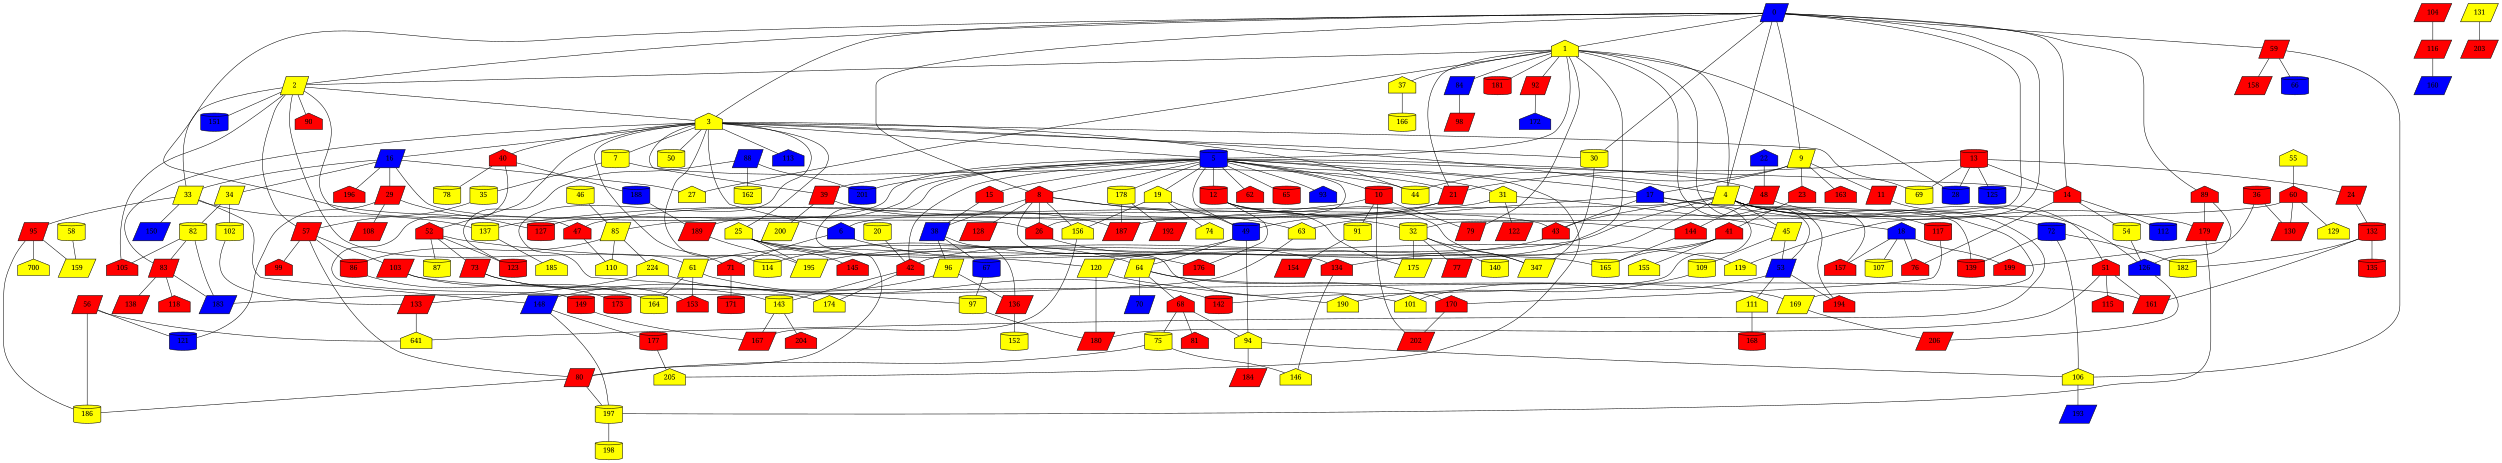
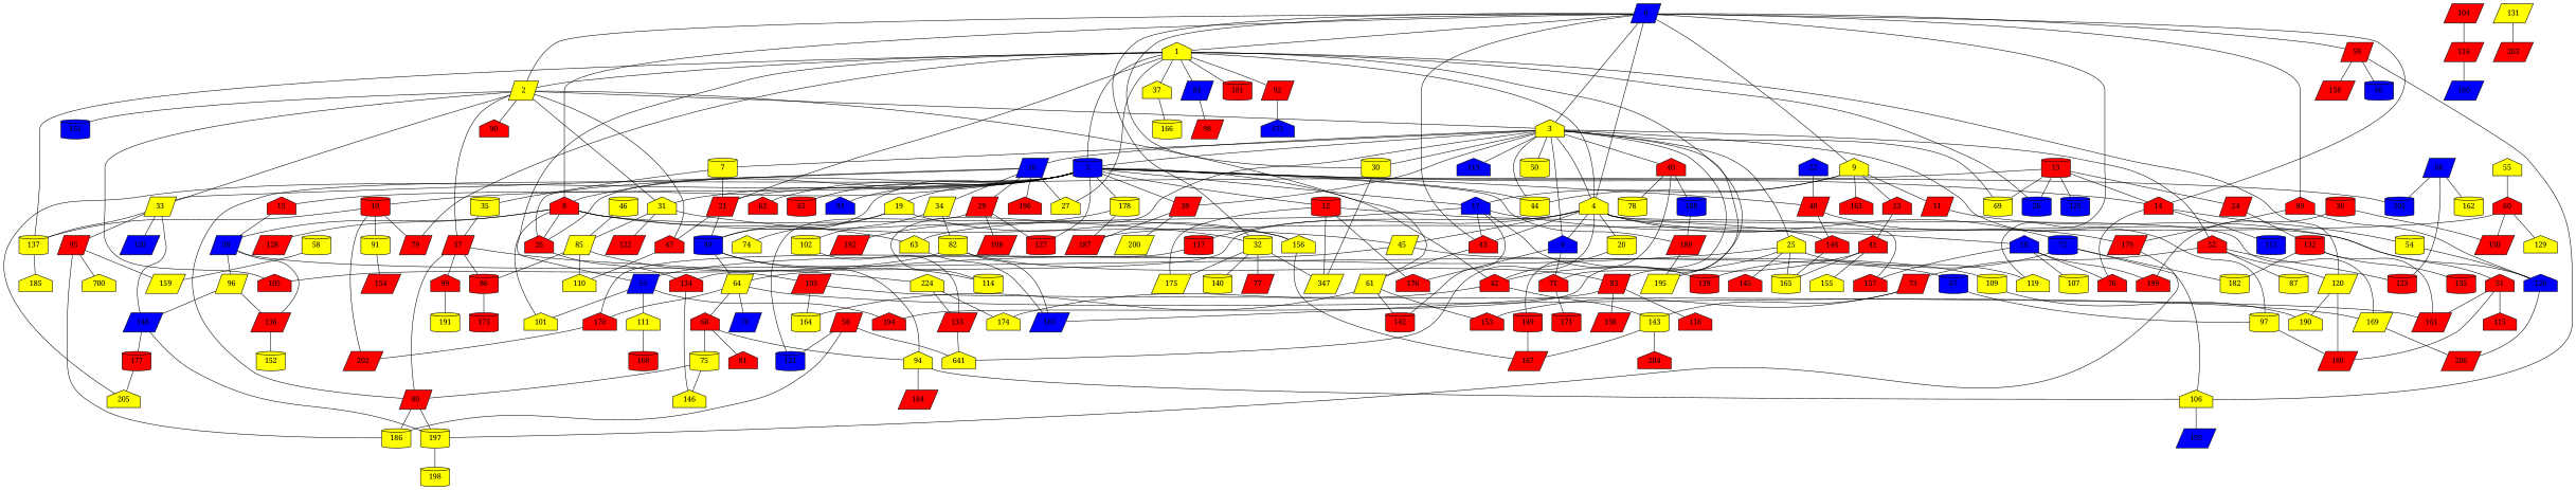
  graph {
    fontname="Noto Serif"
    node [fillcolor=red fontname="Noto Serif" shape=house style=filled]
    edge [fontname="Noto Serif"]
    0 [fillcolor=blue shape=parallelogram]
    1 [fillcolor=yellow]
    2 [fillcolor=yellow shape=parallelogram]
    3 [fillcolor=yellow]
-   4 [fillcolor=yellow shape=parallelogram]
+   4 [fillcolor=yellow]
    8
-   9 [fillcolor=yellow shape=parallelogram]
+   9 [fillcolor=yellow]
    14
    30 [fillcolor=yellow shape=cylinder]
    32 [fillcolor=yellow shape=cylinder]
    43
    59 [shape=parallelogram]
    89
    119 [fillcolor=yellow]
    5 [fillcolor=blue shape=cylinder]
    21 [shape=parallelogram]
    27 [fillcolor=yellow]
    28 [fillcolor=blue shape=cylinder]
    37 [fillcolor=yellow]
    53 [fillcolor=blue shape=parallelogram]
    79 [shape=parallelogram]
    84 [fillcolor=blue shape=parallelogram]
    92 [shape=parallelogram]
    120 [fillcolor=yellow shape=parallelogram]
    137 [fillcolor=yellow shape=cylinder]
    181 [shape=cylinder]
    194
    31 [fillcolor=yellow]
    33 [fillcolor=yellow shape=parallelogram]
    47
    57 [shape=parallelogram]
    61 [fillcolor=yellow shape=parallelogram]
    90
    105
    151 [fillcolor=blue shape=cylinder]
    6 [fillcolor=blue]
    7 [fillcolor=yellow shape=cylinder]
    16 [fillcolor=blue shape=parallelogram]
    25 [fillcolor=yellow]
    39 [shape=parallelogram]
    40
    44 [fillcolor=yellow shape=cylinder]
    50 [fillcolor=yellow shape=cylinder]
    52
    69 [fillcolor=yellow shape=cylinder]
    71
    83 [shape=parallelogram]
    97 [fillcolor=yellow shape=cylinder]
    113 [fillcolor=blue]
    114 [fillcolor=yellow shape=cylinder]
    20 [fillcolor=yellow shape=cylinder]
    45 [fillcolor=yellow shape=parallelogram]
    72 [fillcolor=blue shape=cylinder]
    117 [shape=cylinder]
    126 [fillcolor=blue]
    134
    n57 [fillcolor=yellow label=641]
    157
    169 [fillcolor=yellow shape=parallelogram]
    26
    38 [fillcolor=blue shape=parallelogram]
    63 [fillcolor=yellow]
    101 [fillcolor=yellow]
    128 [shape=parallelogram]
    156 [fillcolor=yellow]
    17 [fillcolor=blue]
    11 [shape=parallelogram]
    23
    163
    54 [fillcolor=yellow shape=cylinder]
    76
    112 [fillcolor=blue shape=cylinder]
    n73 [fillcolor=yellow label=347 shape=parallelogram]
    175 [fillcolor=yellow shape=parallelogram]
    77 [shape=parallelogram]
    140 [fillcolor=yellow shape=cylinder]
    66 [fillcolor=blue shape=cylinder]
    106 [fillcolor=yellow]
    158 [shape=parallelogram]
    179 [shape=parallelogram]
    10 [shape=cylinder]
    12 [shape=cylinder]
    15
    19 [fillcolor=yellow]
    42
    48 [shape=parallelogram]
    49 [fillcolor=blue shape=cylinder]
    62
    65 [shape=cylinder]
    80 [shape=parallelogram]
    93 [fillcolor=blue]
    127 [shape=cylinder]
    178 [fillcolor=yellow shape=cylinder]
    189 [shape=parallelogram]
    201 [fillcolor=blue shape=cylinder]
    205 [fillcolor=yellow]
    166 [fillcolor=yellow shape=cylinder]
    111 [fillcolor=yellow]
    98 [shape=parallelogram]
    172 [fillcolor=blue]
    180 [shape=parallelogram]
    190 [fillcolor=yellow]
    185 [fillcolor=yellow]
    85 [fillcolor=yellow shape=parallelogram]
    122 [shape=parallelogram]
    95 [shape=parallelogram]
    148 [fillcolor=blue shape=parallelogram]
    150 [fillcolor=blue shape=parallelogram]
    110 [fillcolor=yellow]
    86 [shape=cylinder]
    99
    103 [shape=parallelogram]
    142 [shape=cylinder]
    153
    164 [fillcolor=yellow shape=cylinder]
    176
    35 [fillcolor=yellow shape=cylinder]
    29 [shape=parallelogram]
    34 [fillcolor=yellow shape=parallelogram]
    196
    64 [fillcolor=yellow shape=parallelogram]
    145
    165 [fillcolor=yellow shape=cylinder]
    195 [fillcolor=yellow shape=parallelogram]
    187 [shape=parallelogram]
    200 [fillcolor=yellow shape=parallelogram]
    78 [fillcolor=yellow shape=cylinder]
    149 [shape=cylinder]
    188 [fillcolor=blue shape=cylinder]
    73 [shape=parallelogram]
    87 [fillcolor=yellow shape=cylinder]
    123 [shape=cylinder]
    171 [shape=cylinder]
    183 [fillcolor=blue shape=parallelogram]
    118
    138 [shape=parallelogram]
    109 [fillcolor=yellow shape=cylinder]
    139 [shape=cylinder]
    182 [fillcolor=yellow shape=cylinder]
    170
    206 [shape=parallelogram]
    146 [fillcolor=yellow]
    91 [fillcolor=yellow shape=cylinder]
    202 [shape=parallelogram]
    144
    18 [fillcolor=blue]
    74 [fillcolor=yellow]
    143 [fillcolor=yellow shape=cylinder]
    174 [fillcolor=yellow]
    94 [fillcolor=yellow]
    186 [fillcolor=yellow shape=cylinder]
    197 [fillcolor=yellow shape=cylinder]
    192 [shape=parallelogram]
    67 [fillcolor=blue shape=cylinder]
    96 [fillcolor=yellow shape=parallelogram]
    136 [shape=parallelogram]
    167 [shape=parallelogram]
    51
    41
    154 [shape=parallelogram]
    115
    161 [shape=parallelogram]
    13 [shape=cylinder]
    24 [shape=parallelogram]
    125 [fillcolor=blue shape=cylinder]
    132 [shape=cylinder]
    108 [shape=parallelogram]
    121 [fillcolor=blue shape=cylinder]
    82 [fillcolor=yellow shape=cylinder]
    102 [fillcolor=yellow shape=cylinder]
    107 [fillcolor=yellow shape=cylinder]
    199
    22 [fillcolor=blue]
    155 [fillcolor=yellow]
    135 [shape=cylinder]
    68
    70 [fillcolor=blue shape=parallelogram]
    n178 [fillcolor=yellow label=224]
    159 [fillcolor=yellow shape=parallelogram]
    n180 [fillcolor=yellow label=700]
    177 [shape=cylinder]
    133 [shape=parallelogram]
    168 [shape=cylinder]
    36 [shape=cylinder]
    130 [shape=parallelogram]
    152 [fillcolor=yellow shape=cylinder]
    204
    46 [fillcolor=yellow shape=cylinder]
    184 [shape=parallelogram]
    55 [fillcolor=yellow]
    60
    129 [fillcolor=yellow]
    56 [shape=parallelogram]
    173 [shape=cylinder]
+   191 [fillcolor=yellow shape=cylinder]
    58 [fillcolor=yellow shape=cylinder]
    193 [fillcolor=blue shape=parallelogram]
    75 [fillcolor=yellow shape=cylinder]
    81
    198 [fillcolor=yellow shape=cylinder]
    88 [fillcolor=blue shape=parallelogram]
    162 [fillcolor=yellow shape=cylinder]
    104 [shape=parallelogram]
    116 [shape=parallelogram]
    160 [fillcolor=blue shape=parallelogram]
    131 [fillcolor=yellow shape=parallelogram]
    203 [shape=parallelogram]
    0 -- 1
    0 -- 2
    0 -- 3
    0 -- 4
    0 -- 8
    0 -- 9
    0 -- 14
    0 -- 30
    0 -- 32
    0 -- 43
    0 -- 59
    0 -- 89
    0 -- 119
    1 -- 2
    1 -- 4
    1 -- 5
    1 -- 21
    1 -- 27
    1 -- 28
    1 -- 37
    1 -- 53
    1 -- 79
    1 -- 84
    1 -- 92
    1 -- 120
+   1 -- 137
    1 -- 181
    1 -- 194
    2 -- 3
+   2 -- 31
    2 -- 33
    2 -- 47
    2 -- 57
    2 -- 61
    2 -- 90
    2 -- 105
    2 -- 151
    3 -- 4
    3 -- 30
    3 -- 5
    3 -- 6
    3 -- 7
    3 -- 16
    3 -- 25
    3 -- 39
    3 -- 40
    3 -- 44
    3 -- 50
    3 -- 52
    3 -- 69
    3 -- 71
    3 -- 83
    3 -- 97
    3 -- 113
    3 -- 114
    4 -- 43
    4 -- 6
-   4 -- 195
+   4 -- 20
    4 -- 45
    4 -- 72
    4 -- 117
    4 -- 126
    4 -- 134
    4 -- n57
    4 -- 157
    4 -- 169
    8 -- 32
    8 -- 26
    8 -- 38
    8 -- 63
    8 -- 101
    8 -- 128
    8 -- 156
    9 -- 44
    9 -- 17
    9 -- 11
    9 -- 23
    9 -- 163
    14 -- 54
    14 -- 76
    14 -- 112
    30 -- n73
    32 -- n73
    32 -- 175
    32 -- 77
    32 -- 140
    43 -- 61
    59 -- 66
    59 -- 106
    59 -- 158
    89 -- 126
    89 -- 179
    5 -- 8
    5 -- 14
    5 -- 31
    5 -- 39
    5 -- 44
    5 -- 26
    5 -- 17
    5 -- 10
    5 -- 12
    5 -- 15
    5 -- 19
    5 -- 42
    5 -- 48
    5 -- 49
    5 -- 62
    5 -- 65
    5 -- 80
    5 -- 93
    5 -- 127
    5 -- 178
    5 -- 189
    5 -- 201
    5 -- 205
    21 -- 47
    21 -- 49
    37 -- 166
    53 -- 194
    53 -- 101
    53 -- 111
    84 -- 98
    92 -- 172
    120 -- 180
    120 -- 190
    137 -- 185
    31 -- 45
    31 -- 85
    31 -- 122
    33 -- 137
    33 -- 95
    33 -- 148
    33 -- 150
    47 -- 110
    57 -- 80
    57 -- 86
    57 -- 99
    57 -- 103
    61 -- 142
    61 -- 153
    61 -- 164
    6 -- 71
    6 -- 176
    7 -- 21
    7 -- 35
    16 -- 27
    16 -- 33
    16 -- 26
    16 -- 29
    16 -- 34
    16 -- 196
    25 -- 119
    25 -- 64
    25 -- 145
    25 -- 165
    25 -- 195
    39 -- 187
    39 -- 200
    40 -- 78
    40 -- 149
    40 -- 188
    52 -- 120
    52 -- 73
    52 -- 87
    52 -- 123
    71 -- 171
    83 -- 183
    83 -- 118
    83 -- 138
    97 -- 180
    20 -- 42
    45 -- 53
    45 -- 109
    72 -- 106
    72 -- 139
    72 -- 182
    117 -- 170
    126 -- 206
    134 -- 146
    169 -- 206
    26 -- 134
    38 -- 67
    38 -- 96
    38 -- 136
    63 -- 183
    156 -- 167
    17 -- 43
    17 -- 63
    17 -- 142
    17 -- 139
    17 -- 18
    11 -- 51
    23 -- 41
    54 -- 126
    106 -- 193
    179 -- 197
    10 -- 79
    10 -- 137
    10 -- 91
    10 -- 202
    12 -- n73
    12 -- 175
    12 -- 176
    12 -- 144
    15 -- 38
    19 -- 156
    19 -- 49
    19 -- 74
    42 -- 143
    42 -- 174
    48 -- 179
    48 -- 144
    49 -- 114
    49 -- 64
    49 -- 94
    80 -- 186
    80 -- 197
    178 -- 187
    178 -- 192
    189 -- 195
    111 -- 168
    85 -- 110
    85 -- 86
    85 -- n178
    95 -- 186
    95 -- 159
    95 -- n180
    148 -- 197
    148 -- 177
    86 -- 173
+   99 -- 191
    103 -- 164
    103 -- 161
    35 -- 57
    29 -- 127
    29 -- 108
    29 -- 121
    34 -- 82
    34 -- 102
    64 -- 169
    64 -- 170
    64 -- 68
    64 -- 70
    149 -- 167
    188 -- 189
    73 -- 153
    73 -- 143
    109 -- 190
    170 -- 202
    91 -- 154
    144 -- 165
    18 -- 157
    18 -- 76
    18 -- 107
    18 -- 199
    143 -- 167
    143 -- 204
    94 -- 106
    94 -- 184
    197 -- 198
    67 -- 97
    96 -- 148
    96 -- 136
    136 -- 152
    51 -- 180
    51 -- 115
    51 -- 161
    41 -- 42
    41 -- 165
    41 -- 155
    13 -- 14
    13 -- 21
    13 -- 28
    13 -- 69
    13 -- 24
    13 -- 125
    24 -- 132
    132 -- 182
    132 -- 161
    132 -- 135
    82 -- 105
    82 -- 83
    82 -- 183
    102 -- 133
    22 -- 48
    68 -- 94
    68 -- 75
    68 -- 81
    n178 -- 174
    n178 -- 133
    177 -- 205
    133 -- n57
    36 -- 199
    36 -- 130
    46 -- 85
    55 -- 60
    60 -- 187
    60 -- 130
    60 -- 129
    56 -- n57
    56 -- 186
    56 -- 121
    58 -- 159
    75 -- 80
    75 -- 146
    88 -- 201
    88 -- 123
    88 -- 162
    104 -- 116
    116 -- 160
    131 -- 203
  }
